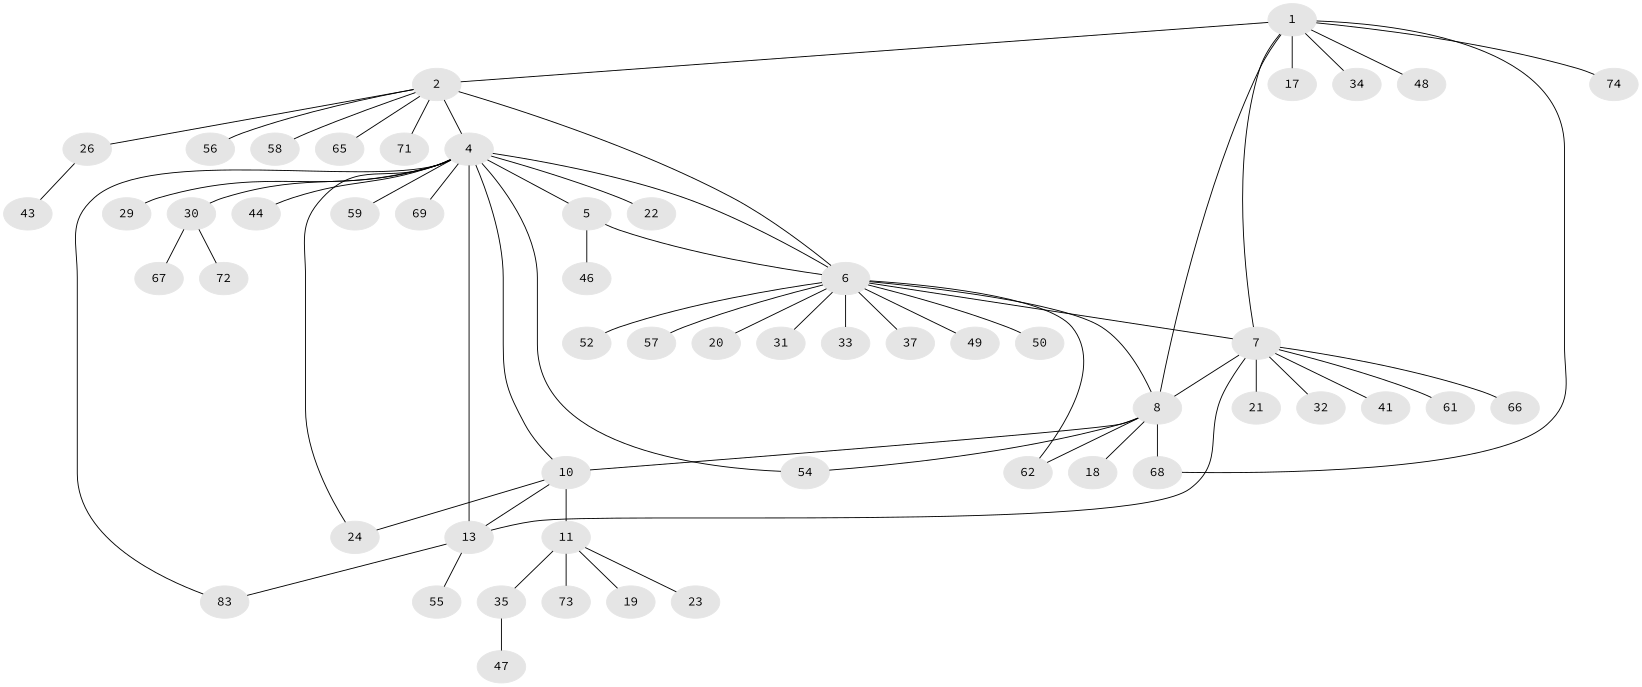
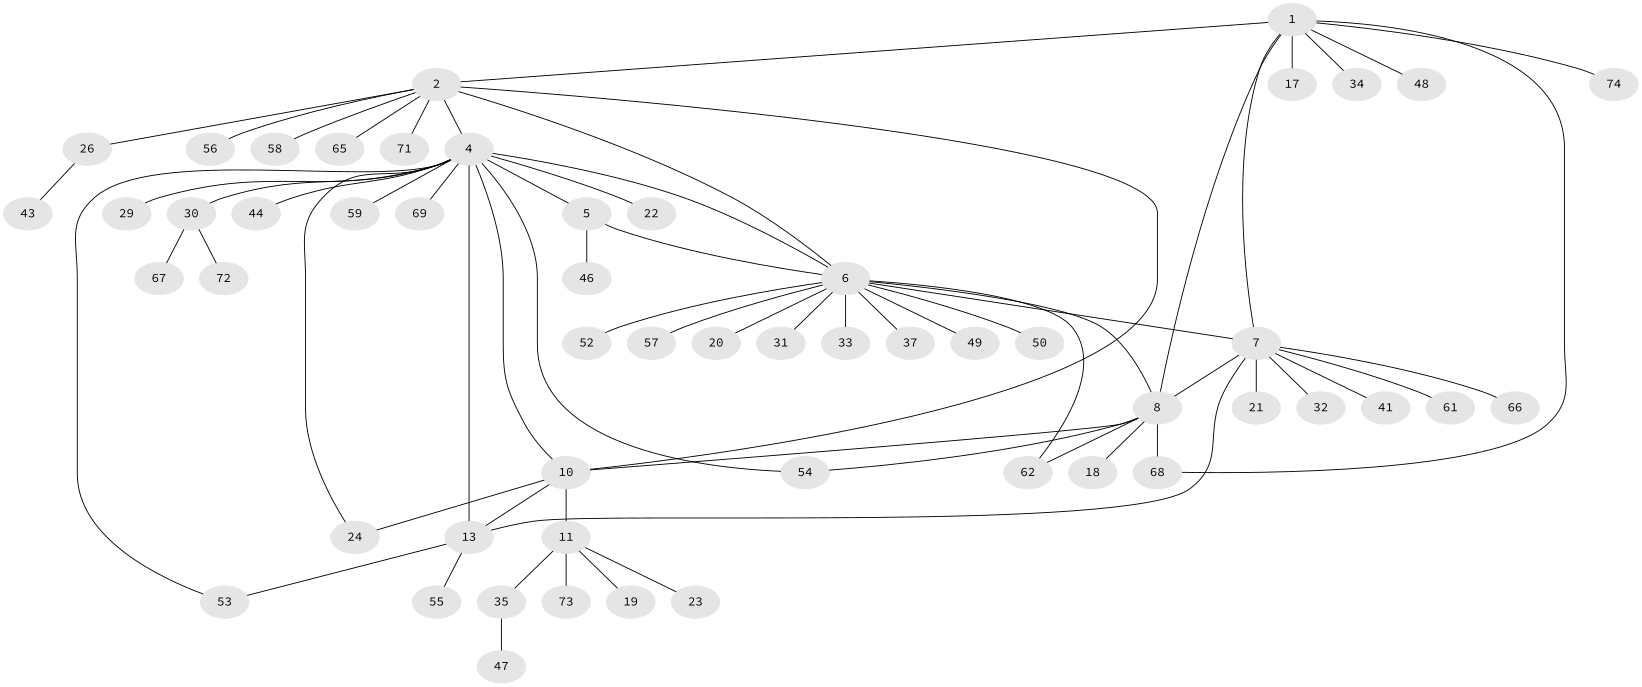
  graph {
    fontname="Source Code Pro"
    node [color=gray90 fontname="Source Code Pro" style=filled]
    edge [fontname="Source Code Pro"]
    1 [super="+45"]
    2 [super="+3"]
    7 [super="+51"]
    8 [super="+36"]
    17
    34
    48
    68
    74
    4 [super="+15"]
    6 [super="+9"]
    10 [super="+12"]
    26 [super="+28"]
    56
    58
    65
    71
    13 [super="+14"]
    21
    32
    41
    61
    66
    54 [super="+64"]
    62 [super="+70"]
    18
    5
    22 [super="+60"]
    24
    29
    30
    44
-   53 [label=83]
+   53
    59
    69
    20
    31
    33
    37 [super="+42"]
    49
    50
    52
    57
    11 [super="+63"]
    43
    46
    55
    67
    72
    19 [super="+40"]
    23
    35 [super="+39"]
    73
    47
    1 -- 2 [weight=2]
    1 -- 7
    1 -- 8
    1 -- 17
    1 -- 34
    1 -- 48
    1 -- 68
    1 -- 74
    2 -- 4
    2 -- 6
+   2 -- 10
    2 -- 26
    2 -- 56
    2 -- 58
    2 -- 65
    2 -- 71
    7 -- 8
    7 -- 13
    7 -- 21
    7 -- 32
    7 -- 41
    7 -- 61
    7 -- 66
    8 -- 68
    8 -- 10
    8 -- 54
    8 -- 62 [weight=2]
    8 -- 18
    4 -- 6
    4 -- 10
    4 -- 13 [weight=2]
    4 -- 54
    4 -- 5
    4 -- 22
    4 -- 24
    4 -- 29
    4 -- 30
    4 -- 44
    4 -- 53
    4 -- 59
    4 -- 69
    6 -- 7
    6 -- 8
    6 -- 62
    6 -- 20
    6 -- 31
    6 -- 33 [weight=2]
    6 -- 37
    6 -- 49
    6 -- 50
    6 -- 52
    6 -- 57
    10 -- 13
    10 -- 24
    10 -- 11 [weight=2]
    26 -- 43
    13 -- 53
    13 -- 55
    5 -- 6
    5 -- 46
    30 -- 67
    30 -- 72
    11 -- 19
    11 -- 23
    11 -- 35
    11 -- 73
    35 -- 47
  }
